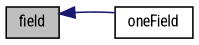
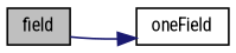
  digraph {
    rankdir=LR
    fontname="Roboto Condensed"
    node [color=black fontname="Roboto Condensed" fontsize=10 shape=record]
    n1 [fillcolor=grey75 fontcolor=black height=0.2 label=field style=filled width=0.4]
    n2 [height=0.2 label=oneField width=0.4]
-   n2 -> n1 [color=midnightblue fontname="Roboto Condensed" fontsize=10 labelfontname=Helvetica labelfontsize=10 style=solid]
+   n1 -> n2 [color=midnightblue fontname="Roboto Condensed" fontsize=10 labelfontname=Helvetica labelfontsize=10 style=solid]
  }
